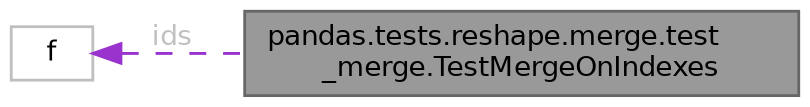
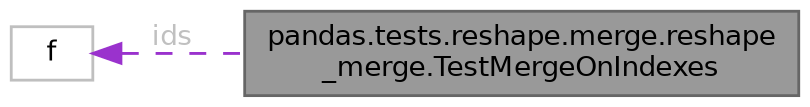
  digraph {
    rankdir=LR
    node [fontname=Helvetica fontsize=10 shape=box style=filled]
-   n1 [color=gray40 fillcolor=grey60 fontcolor=black height=0.2 label="pandas.tests.reshape.merge.test\l_merge.TestMergeOnIndexes" width=0.4]
+   n1 [color=gray40 fillcolor=grey60 fontcolor=black height=0.2 label="pandas.tests.reshape.merge.reshape\l_merge.TestMergeOnIndexes" width=0.4]
    n2 [color=grey75 fillcolor=white height=0.2 label=f width=0.4]
    n2 -> n1 [color=darkorchid3 dir=back fontcolor=grey fontname=Helvetica fontsize=10 label=" ids" labelfontname=Helvetica labelfontsize=10 style=dashed]
  }
